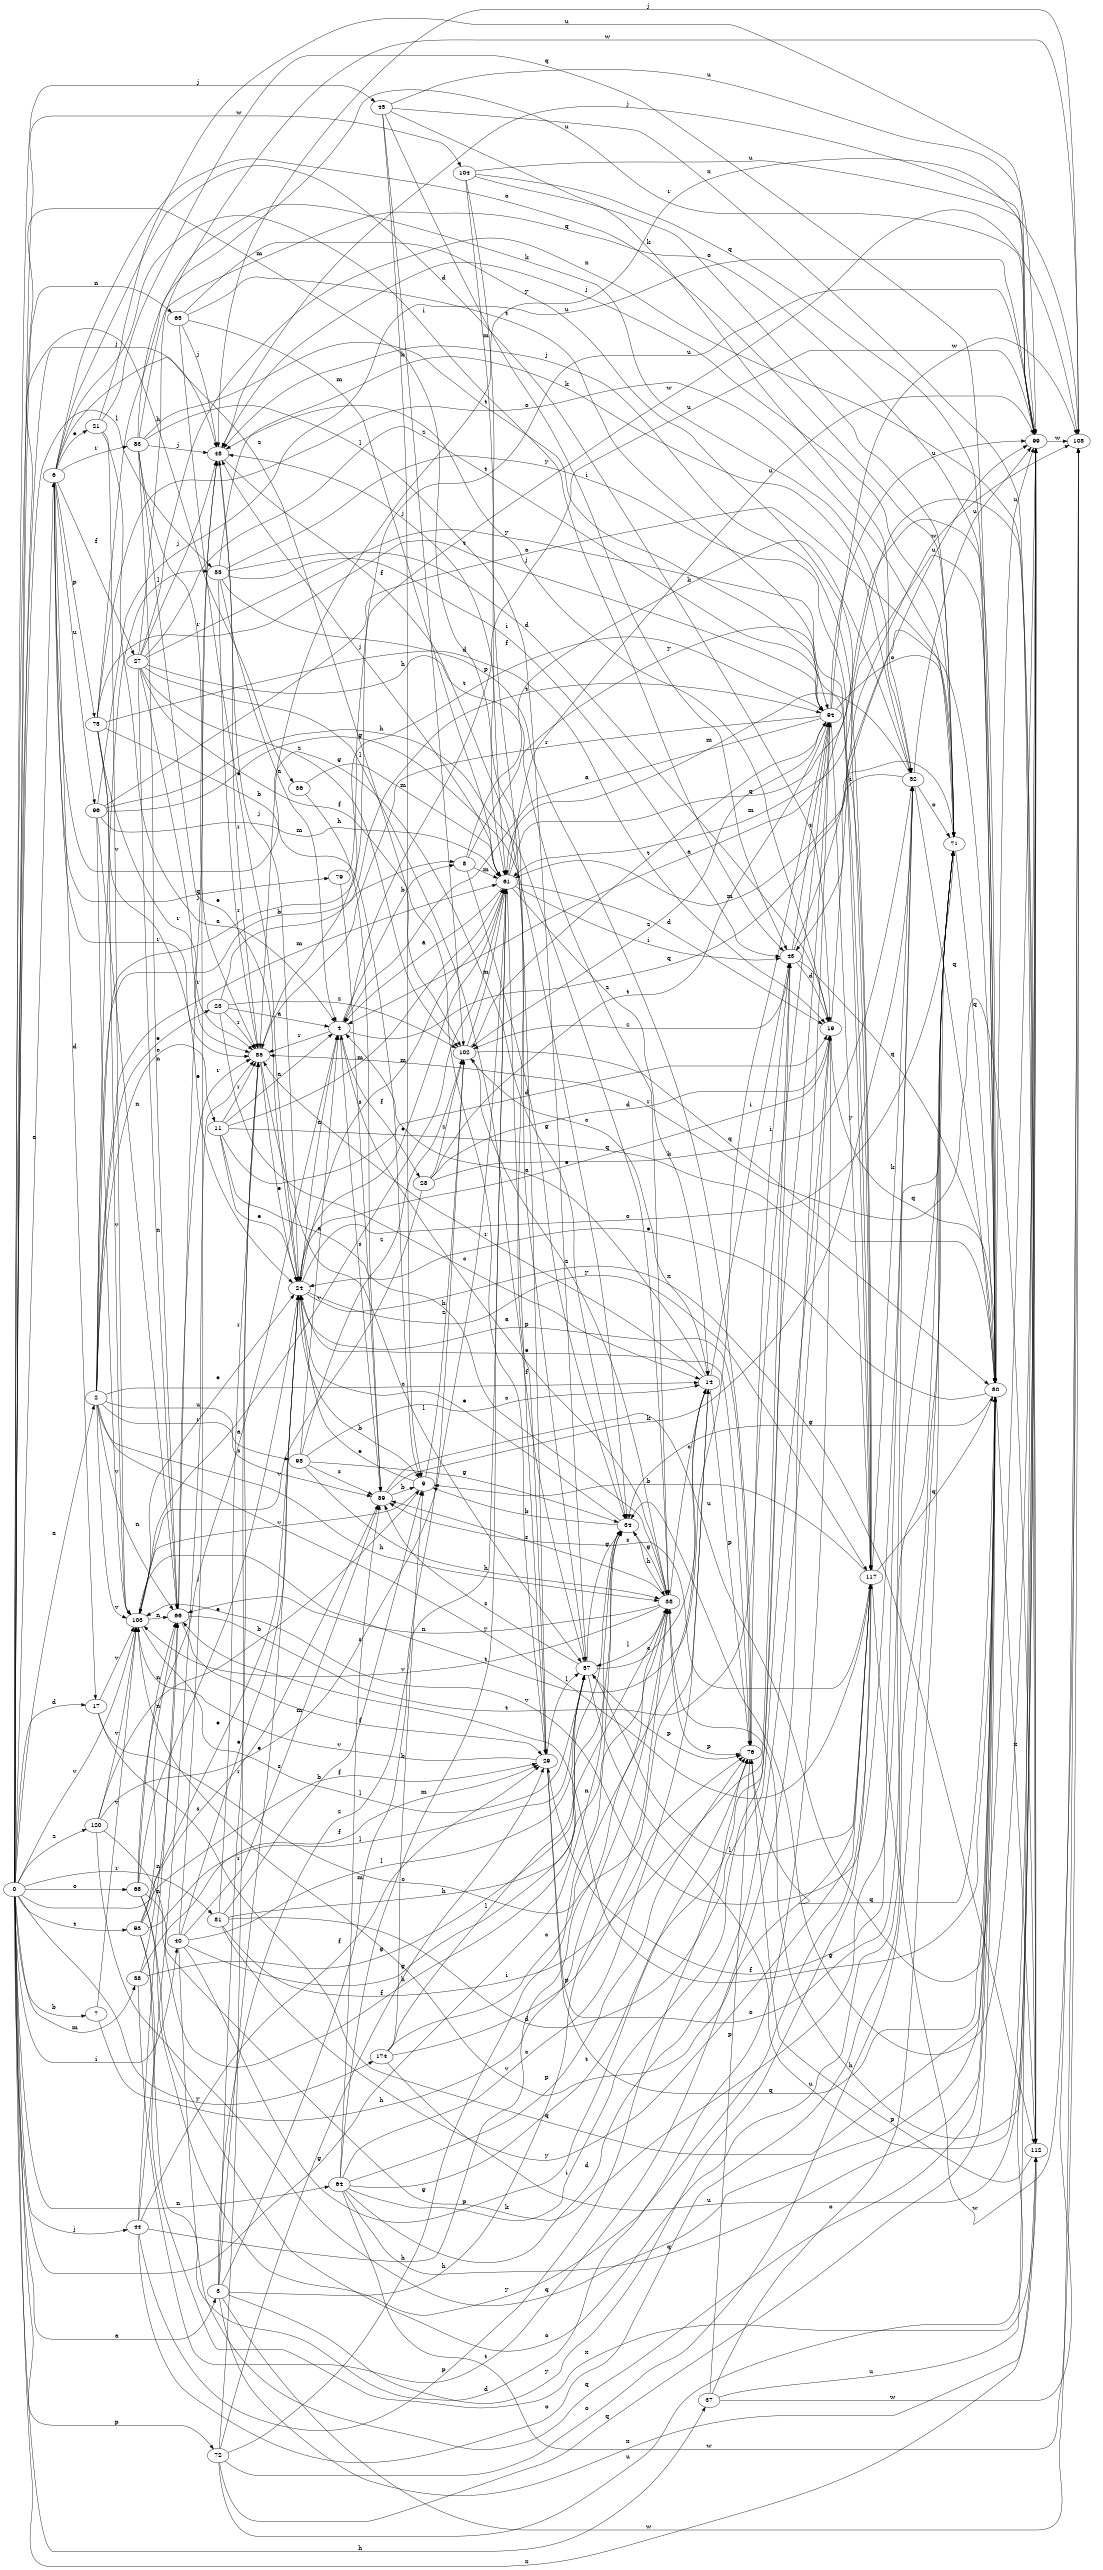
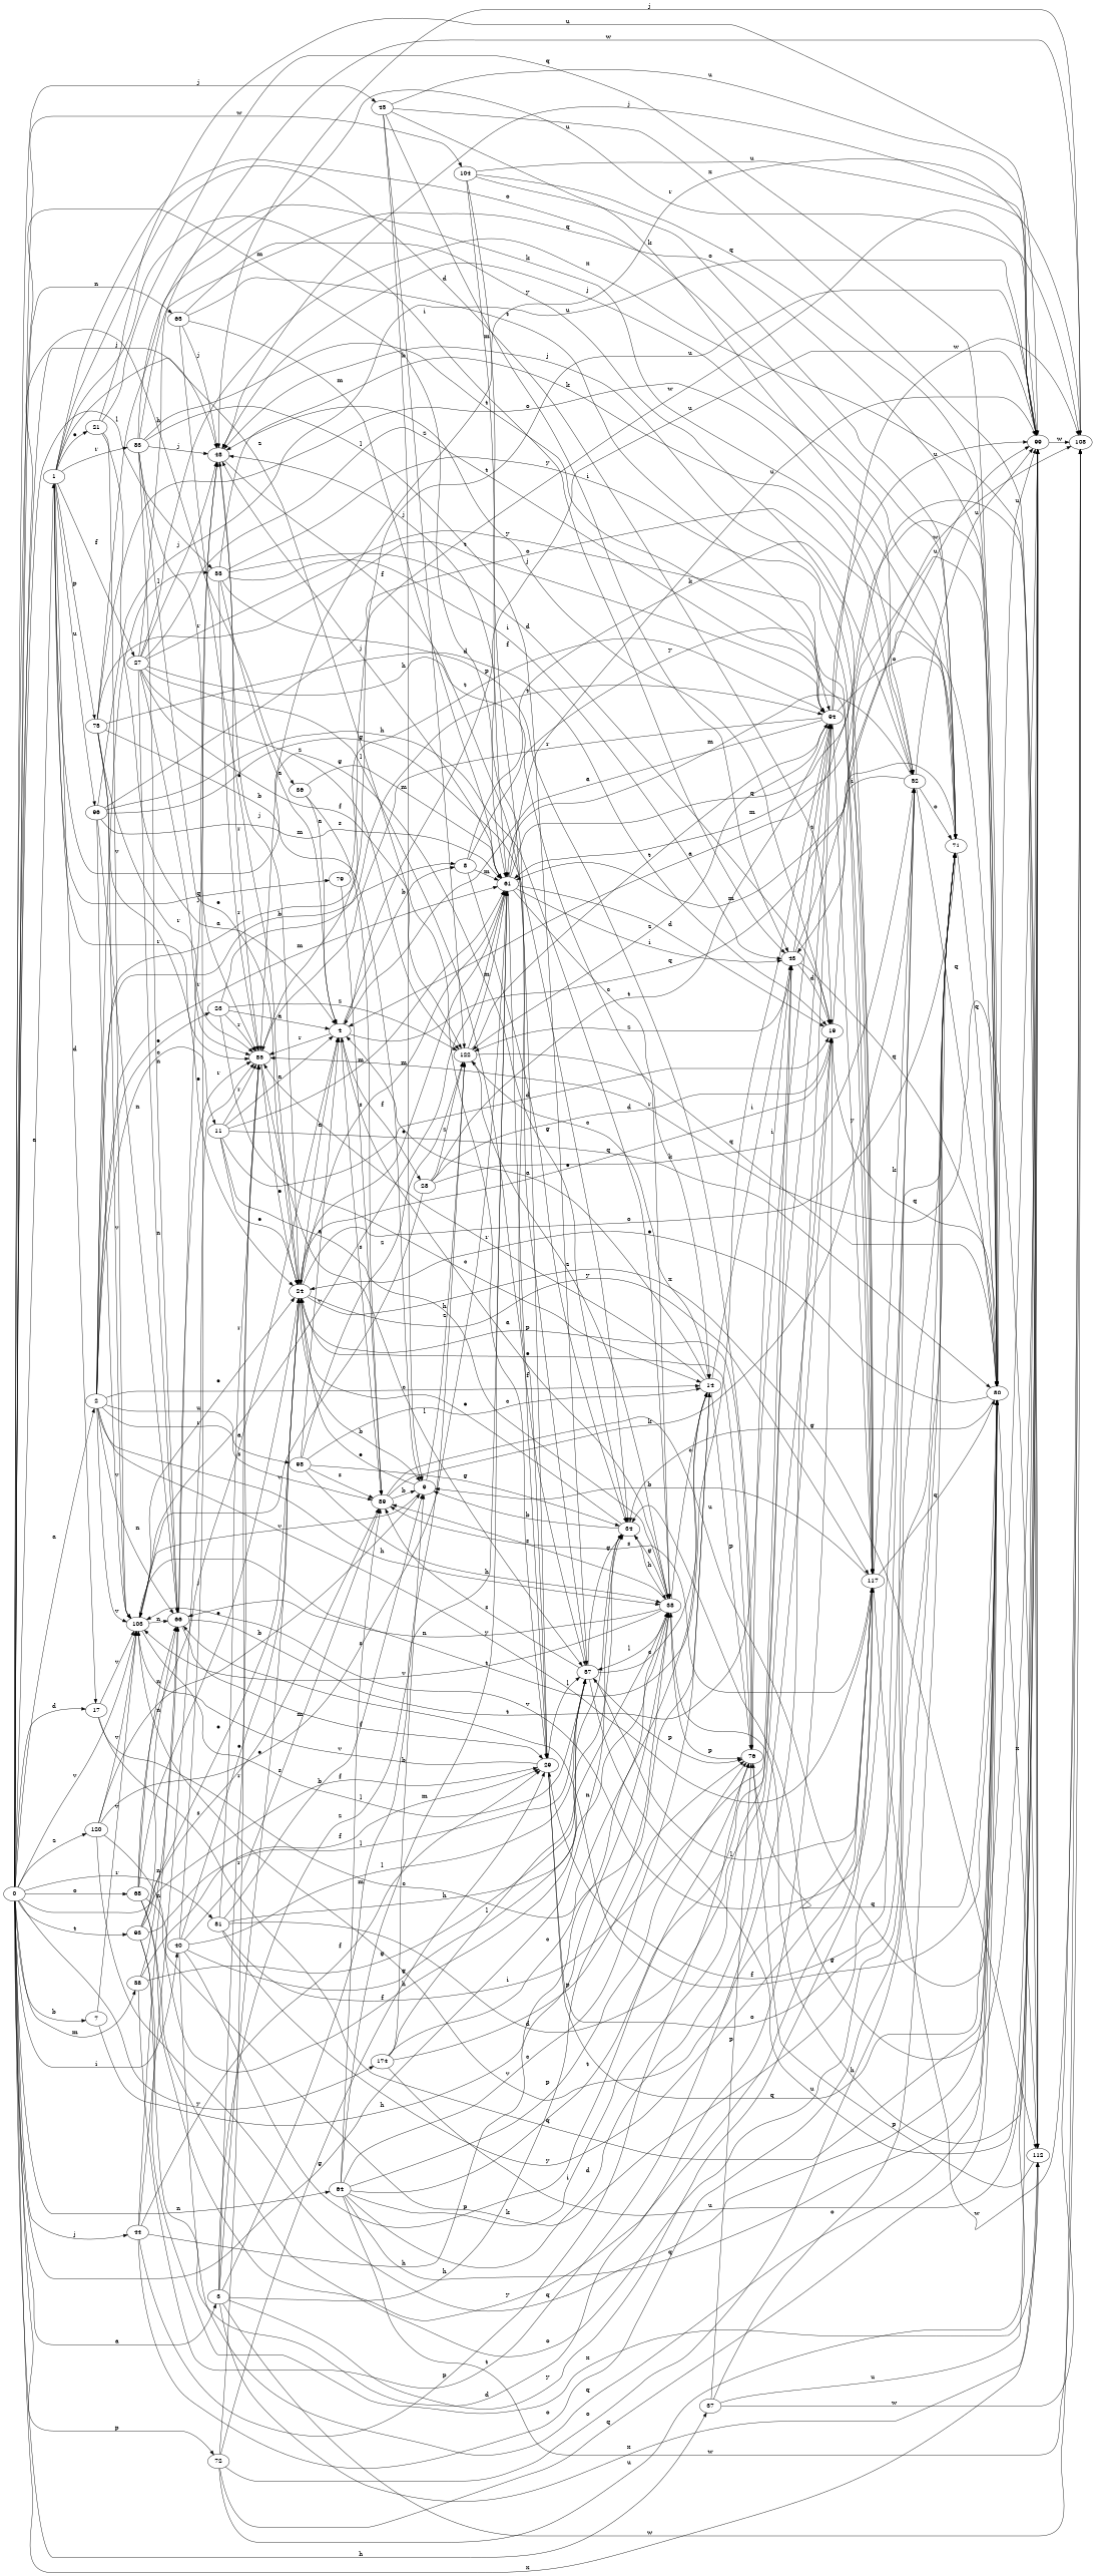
  strict digraph {
    rankdir=LR
    0
-   1 [label=6]
+   1
    2
    3
    7
    17
    34
    36
    37
    40
    44
    45
    48
    55
    58
    61
    64
    65
    68
    72
    81
    89
    93
    103
    104
    112
    n27 [label=174]
    120
    19
    21
    27
    43
    71
    75
    79
    83
    85
    96
-   122 [label=102]
+   122
    8
    11
    14
    23
    38
    66
    94
    98
    117
    24
    108
    80
    9
    99
    76
    57
    29
    52
    4
    28
    0 -> 1 [label=a]
    0 -> 2 [label=a]
    0 -> 3 [label=a]
    0 -> 7 [label=b]
    0 -> 17 [label=d]
    0 -> 34 [label=g]
    0 -> 36 [label=h]
    0 -> 37 [label=h]
    0 -> 40 [label=i]
    0 -> 44 [label=j]
    0 -> 45 [label=j]
    0 -> 48 [label=j]
    0 -> 55 [label=l]
    0 -> 58 [label=m]
    0 -> 61 [label=m]
    0 -> 64 [label=n]
    0 -> 65 [label=n]
    0 -> 68 [label=o]
    0 -> 72 [label=p]
    0 -> 81 [label=r]
    0 -> 89 [label=s]
    0 -> 93 [label=t]
    0 -> 103 [label=v]
    0 -> 104 [label=w]
    0 -> 112 [label=x]
    0 -> n27 [label=y]
    0 -> 120 [label=z]
    1 -> 17 [label=d]
    1 -> 34 [label=g]
    1 -> 19 [label=d]
    1 -> 21 [label=e]
    1 -> 27 [label=f]
    1 -> 43 [label=i]
    1 -> 71 [label=o]
    1 -> 75 [label=p]
    1 -> 79 [label=q]
    1 -> 83 [label=r]
    1 -> 85 [label=r]
    1 -> 96 [label=u]
    1 -> 122 [label=z]
    2 -> 55 [label=l]
    2 -> 61 [label=m]
    2 -> 89 [label=s]
    2 -> 103 [label=v]
    2 -> 8 [label=b]
    2 -> 11 [label=c]
    2 -> 14 [label=c]
    2 -> 23 [label=e]
    2 -> 38 [label=h]
    2 -> 66 [label=n]
    2 -> 94 [label=t]
    2 -> 98 [label=u]
    2 -> 117 [label=y]
    3 -> 61 [label=m]
    3 -> 112 [label=x]
    3 -> 85 [label=r]
    3 -> 122 [label=z]
    3 -> 38 [label=h]
    3 -> 117 [label=y]
    3 -> 24 [label=e]
    3 -> 108 [label=w]
    7 -> 103 [label=v]
    7 -> 38 [label=h]
    17 -> 103 [label=v]
    17 -> 14 [label=c]
    17 -> 80 [label=q]
    34 -> 38 [label=h]
    34 -> 24 [label=e]
    34 -> 9 [label=b]
    36 -> 61 [label=m]
-   36 -> 89 [label=h]
+   36 -> 89 [label=s]
    37 -> 71 [label=o]
    37 -> 108 [label=w]
    37 -> 99 [label=u]
    37 -> 76 [label=p]
    40 -> 34 [label=g]
    40 -> 48 [label=j]
    40 -> 89 [label=s]
    40 -> 24 [label=e]
    40 -> 80 [label=q]
    40 -> 76 [label=p]
    40 -> 57 [label=l]
    44 -> 71 [label=o]
    44 -> 85 [label=r]
    44 -> 38 [label=h]
    44 -> 66 [label=n]
    44 -> 76 [label=p]
    44 -> 29 [label=f]
    45 -> 112 [label=x]
    45 -> 43 [label=i]
    45 -> 122 [label=z]
    45 -> 9 [label=b]
    45 -> 99 [label=u]
    45 -> 52 [label=k]
    48 -> 85 [label=r]
    48 -> 29 [label=f]
    55 -> 19 [label=d]
    55 -> 43 [label=i]
    55 -> 85 [label=r]
    55 -> 117 [label=y]
    55 -> 76 [label=p]
    55 -> 52 [label=k]
    55 -> 4 [label=a]
    58 -> 34 [label=g]
    58 -> 66 [label=n]
    58 -> 94 [label=t]
    58 -> 29 [label=f]
    61 -> 48 [label=j]
    61 -> 103 [label=v]
    61 -> 19 [label=d]
    61 -> 43 [label=i]
-   61 -> 14 [label=z]
+   61 -> 14 [label=c]
    61 -> 24 [label=e]
    61 -> 80 [label=q]
    61 -> 99 [label=u]
    61 -> 29 [label=f]
-   61 -> 4 [label=a]
+   36 -> 4 [label=a]
    64 -> 61 [label=m]
    64 -> 89 [label=s]
    64 -> 19 [label=d]
    64 -> 43 [label=i]
    64 -> 14 [label=c]
    64 -> 94 [label=t]
    64 -> 108 [label=w]
    64 -> 80 [label=q]
    64 -> 76 [label=p]
    65 -> 48 [label=j]
    65 -> 61 [label=m]
    65 -> 94 [label=t]
    65 -> 117 [label=y]
    65 -> 24 [label=e]
    68 -> 71 [label=o]
    68 -> 38 [label=h]
    68 -> 66 [label=n]
    68 -> 117 [label=y]
    68 -> 24 [label=e]
    68 -> 4 [label=a]
-   72 -> 34 [label=g]
    72 -> 71 [label=o]
    72 -> 85 [label=r]
    72 -> 80 [label=q]
    72 -> 99 [label=u]
    72 -> 29 [label=f]
    81 -> 19 [label=d]
    81 -> 43 [label=i]
    81 -> 85 [label=r]
    81 -> 38 [label=h]
    81 -> 117 [label=y]
    81 -> 9 [label=b]
    89 -> 9 [label=b]
    89 -> 99 [label=u]
    89 -> 52 [label=k]
    93 -> 112 [label=x]
    93 -> 19 [label=d]
    93 -> 66 [label=n]
    93 -> 24 [label=e]
    93 -> 57 [label=l]
    93 -> 29 [label=f]
    103 -> 66 [label=n]
    103 -> 94 [label=t]
    103 -> 24 [label=e]
    103 -> 57 [label=l]
    104 -> 61 [label=m]
    104 -> 71 [label=o]
    104 -> 80 [label=q]
    104 -> 99 [label=u]
    104 -> 29 [label=f]
    112 -> 85 [label=r]
    112 -> 76 [label=p]
    112 -> 4 [label=a]
    n27 -> 14 [label=c]
    n27 -> 9 [label=b]
    n27 -> 99 [label=u]
    n27 -> 76 [label=p]
    n27 -> 57 [label=l]
    120 -> 61 [label=m]
    120 -> 103 [label=v]
    120 -> 80 [label=q]
    120 -> 9 [label=b]
    120 -> 52 [label=k]
    19 -> 48 [label=j]
    19 -> 24 [label=e]
    19 -> 80 [label=q]
    19 -> 99 [label=u]
    21 -> 103 [label=v]
    21 -> 80 [label=q]
    21 -> 99 [label=u]
    21 -> 4 [label=a]
    27 -> 48 [label=j]
    27 -> 112 [label=x]
    27 -> 85 [label=r]
    27 -> 122 [label=z]
    27 -> 38 [label=h]
    27 -> 66 [label=n]
    27 -> 94 [label=t]
    27 -> 117 [label=y]
    27 -> 108 [label=w]
    27 -> 57 [label=l]
    27 -> 29 [label=f]
    43 -> 19 [label=d]
    43 -> 122 [label=z]
    43 -> 94 [label=t]
    43 -> 108 [label=w]
    43 -> 80 [label=q]
    71 -> 48 [label=j]
    71 -> 61 [label=m]
    71 -> 80 [label=q]
    71 -> 29 [label=f]
    75 -> 103 [label=v]
    75 -> 19 [label=d]
    75 -> 71 [label=o]
    75 -> 85 [label=r]
    75 -> 94 [label=t]
    75 -> 24 [label=e]
    75 -> 9 [label=b]
    75 -> 99 [label=u]
    79 -> 89 [label=s]
    79 -> 99 [label=u]
    83 -> 48 [label=j]
    83 -> 85 [label=r]
    83 -> 66 [label=n]
    83 -> 94 [label=t]
    83 -> 24 [label=e]
    83 -> 80 [label=q]
    83 -> 57 [label=l]
    83 -> 52 [label=k]
    85 -> 24 [label=e]
    85 -> 108 [label=w]
    85 -> 57 [label=l]
    96 -> 34 [label=g]
    96 -> 61 [label=m]
    96 -> 103 [label=v]
    96 -> 71 [label=o]
    96 -> 38 [label=h]
    96 -> 66 [label=n]
    96 -> 99 [label=u]
    122 -> 61 [label=m]
    122 -> 14 [label=c]
    122 -> 94 [label=t]
    122 -> 80 [label=q]
    8 -> 34 [label=g]
    8 -> 61 [label=m]
    8 -> 117 [label=y]
    8 -> 52 [label=k]
    11 -> 61 [label=m]
    11 -> 19 [label=d]
    11 -> 85 [label=r]
    11 -> 38 [label=h]
    11 -> 24 [label=e]
    11 -> 80 [label=q]
    11 -> 4 [label=a]
    14 -> 43 [label=i]
    14 -> 85 [label=r]
    14 -> 76 [label=p]
    14 -> 4 [label=a]
    23 -> 85 [label=r]
    23 -> 122 [label=z]
    23 -> 14 [label=c]
    23 -> 94 [label=t]
    23 -> 4 [label=a]
    38 -> 34 [label=g]
    38 -> 89 [label=s]
    38 -> 103 [label=v]
    38 -> 122 [label=z]
    38 -> 14 [label=c]
    38 -> 66 [label=n]
    38 -> 76 [label=p]
    38 -> 57 [label=l]
    38 -> 4 [label=a]
    66 -> 48 [label=j]
    66 -> 85 [label=r]
    66 -> 94 [label=t]
    66 -> 29 [label=f]
    94 -> 71 [label=o]
    94 -> 85 [label=r]
    94 -> 122 [label=z]
    94 -> 117 [label=y]
    94 -> 108 [label=w]
    94 -> 99 [label=u]
    94 -> 4 [label=a]
    98 -> 34 [label=g]
    98 -> 89 [label=s]
    98 -> 122 [label=z]
    98 -> 14 [label=c]
    98 -> 38 [label=h]
    98 -> 4 [label=a]
    117 -> 48 [label=j]
    117 -> 89 [label=s]
    117 -> 103 [label=v]
    117 -> 108 [label=w]
    117 -> 80 [label=q]
    117 -> 9 [label=b]
    117 -> 57 [label=l]
    117 -> 52 [label=k]
    24 -> 48 [label=j]
    24 -> 61 [label=m]
    24 -> 112 [label=x]
    24 -> 71 [label=o]
    24 -> 117 [label=y]
    24 -> 9 [label=b]
    24 -> 76 [label=p]
    24 -> 4 [label=a]
    108 -> 48 [label=j]
    108 -> 85 [label=r]
    80 -> 34 [label=g]
    80 -> 61 [label=m]
    80 -> 112 [label=x]
    80 -> 66 [label=n]
    80 -> 24 [label=e]
    80 -> 99 [label=u]
    9 -> 103 [label=v]
    9 -> 122 [label=z]
    9 -> 24 [label=e]
    99 -> 34 [label=g]
    99 -> 48 [label=j]
    99 -> 38 [label=h]
    99 -> 108 [label=w]
    76 -> 43 [label=i]
    76 -> 24 [label=e]
    76 -> 80 [label=q]
    57 -> 34 [label=g]
    57 -> 48 [label=j]
    57 -> 89 [label=s]
    57 -> 14 [label=c]
    57 -> 99 [label=u]
    57 -> 76 [label=p]
    29 -> 103 [label=v]
    29 -> 71 [label=o]
    29 -> 80 [label=q]
    29 -> 57 [label=l]
    52 -> 61 [label=m]
    52 -> 103 [label=v]
    52 -> 43 [label=i]
    52 -> 71 [label=o]
    52 -> 80 [label=q]
    52 -> 99 [label=u]
    4 -> 89 [label=s]
    4 -> 85 [label=r]
    4 -> 8 [label=b]
    4 -> 80 [label=q]
    4 -> 99 [label=u]
    4 -> 28 [label=f]
    28 -> 103 [label=v]
    28 -> 19 [label=d]
    28 -> 122 [label=z]
    28 -> 94 [label=t]
    28 -> 52 [label=k]
  }
